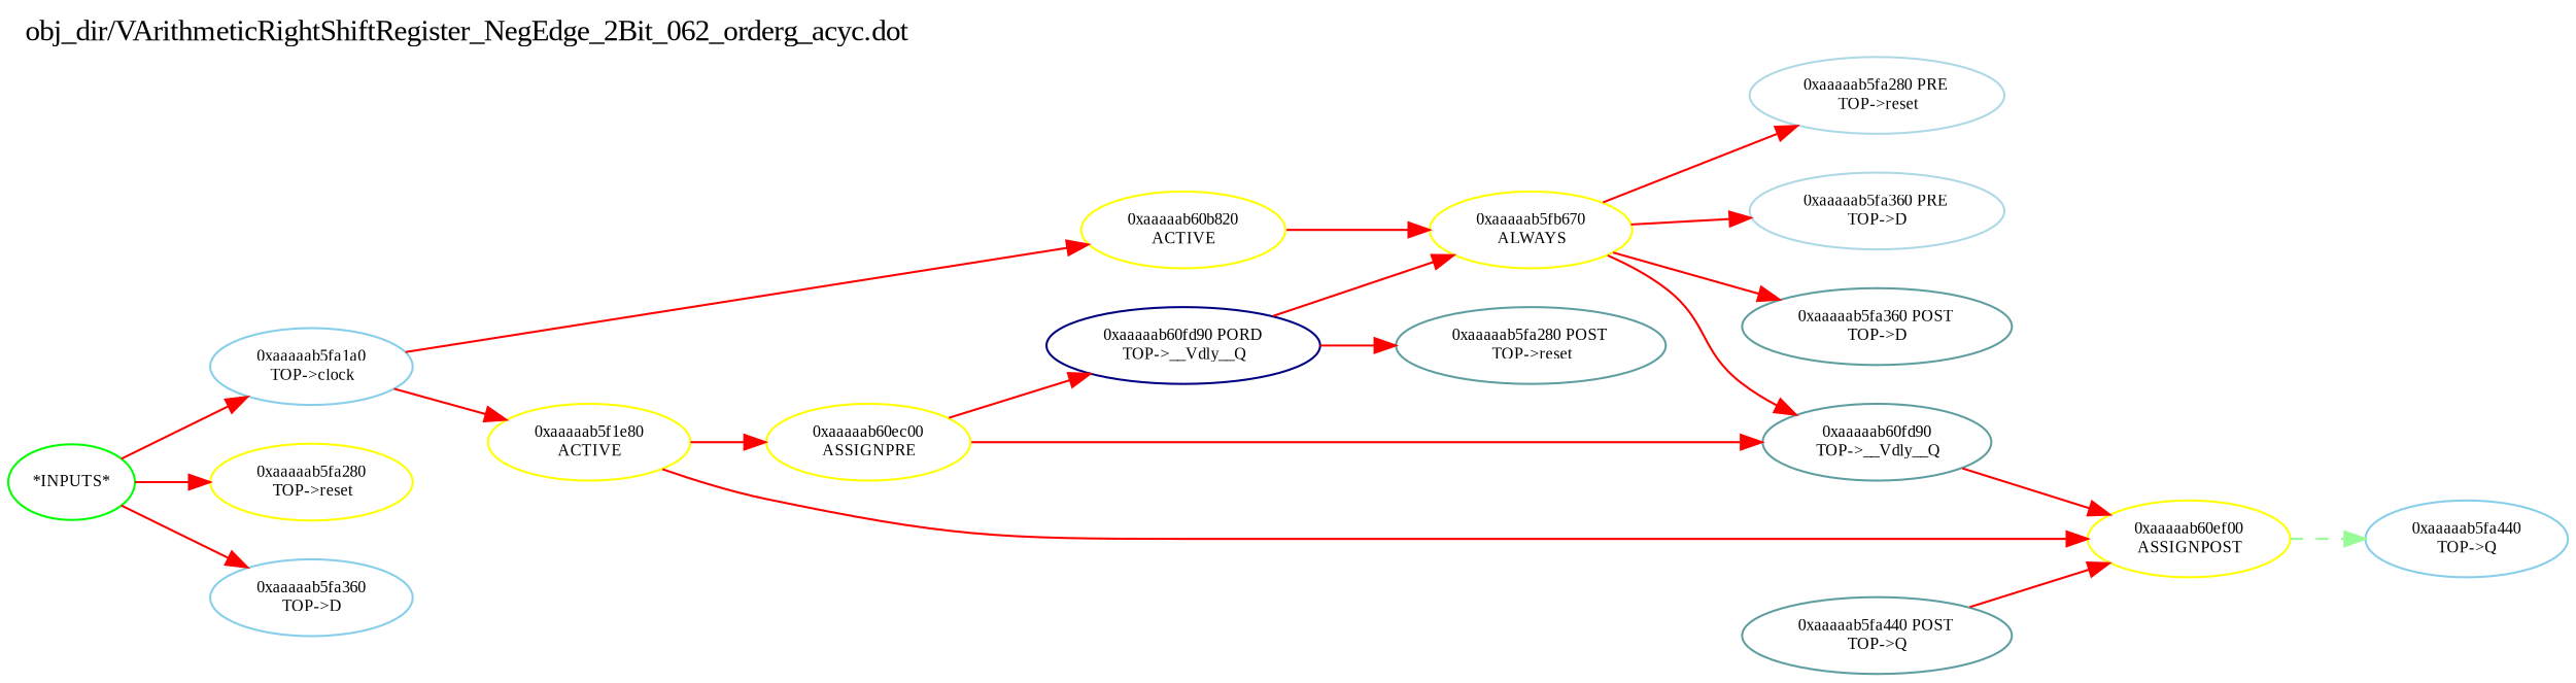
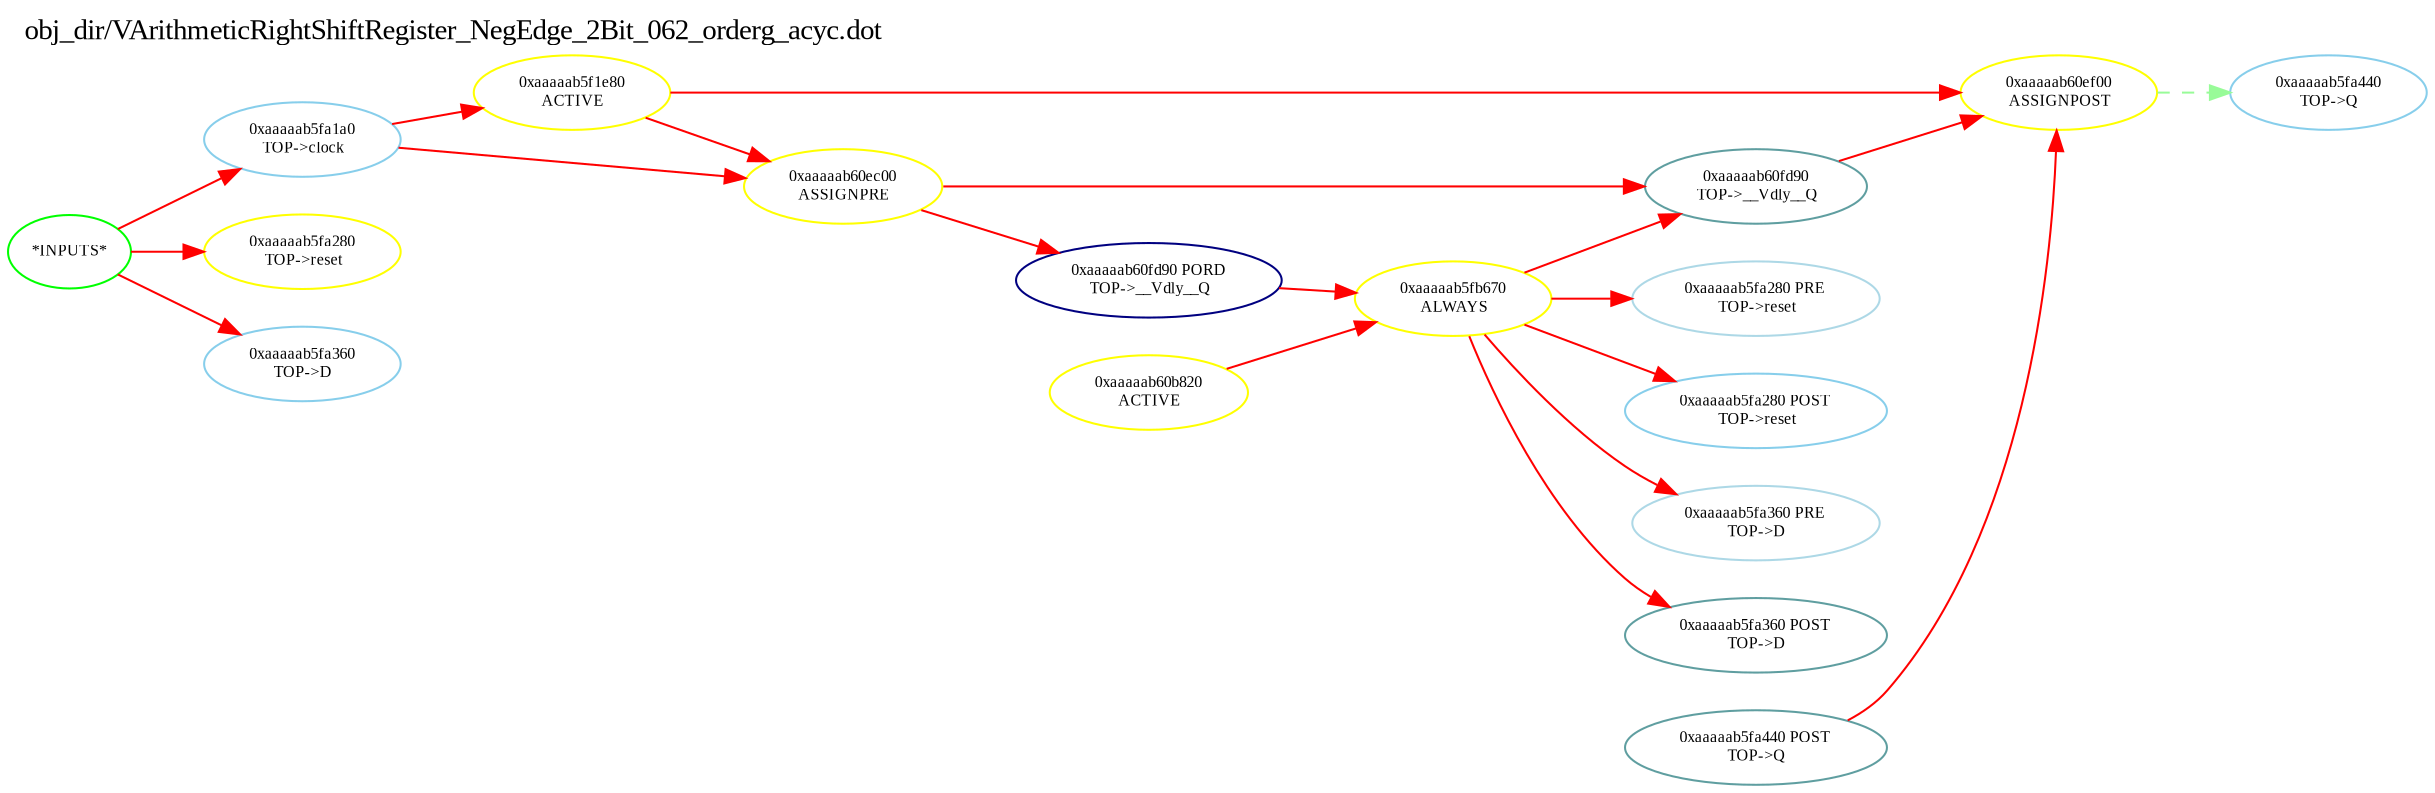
  digraph {
    fontname="Liberation Serif"
    label="obj_dir/VArithmeticRightShiftRegister_NegEdge_2Bit_062_orderg_acyc.dot"
    labeljust=l
    labelloc=t
    rankdir=LR
    node [color=yellow fontname="Liberation Serif" fontsize=8]
    edge [color=red fontname="Liberation Serif" fontsize=8 weight=32]
    n1 [color=green label="*INPUTS*"]
    n2 [color=skyblue label="0xaaaaab5fa1a0\n TOP->clock"]
    n3 [label="0xaaaaab5fa280\n TOP->reset"]
    n4 [color=skyblue label="0xaaaaab5fa360\n TOP->D"]
    n5 [label="0xaaaaab60b820\n ACTIVE"]
    n6 [label="0xaaaaab5f1e80\n ACTIVE"]
    n7 [label="0xaaaaab5fb670\n ALWAYS"]
    n8 [label="0xaaaaab60ef00\n ASSIGNPOST"]
    n9 [label="0xaaaaab60ec00\n ASSIGNPRE"]
    n10 [color=lightblue label="0xaaaaab5fa280 PRE\n TOP->reset"]
-   n11 [color=CadetBlue label="0xaaaaab5fa280 POST\n TOP->reset"]
+   n11 [color=skyblue label="0xaaaaab5fa280 POST\n TOP->reset"]
    n12 [color=lightblue label="0xaaaaab5fa360 PRE\n TOP->D"]
    n13 [color=CadetBlue label="0xaaaaab5fa360 POST\n TOP->D"]
    n14 [color=CadetBlue label="0xaaaaab60fd90\n TOP->__Vdly__Q"]
    n15 [color=NavyBlue label="0xaaaaab60fd90 PORD\n TOP->__Vdly__Q"]
    n16 [color=skyblue label="0xaaaaab5fa440\n TOP->Q"]
    n17 [color=CadetBlue label="0xaaaaab5fa440 POST\n TOP->Q"]
    n1 -> n2 [weight=1]
    n1 -> n3 [weight=1]
    n1 -> n4 [weight=1]
-   n2 -> n5 [weight=8]
+   n2 -> n9 [weight=8]
    n2 -> n6 [weight=8]
    n5 -> n7
    n6 -> n8
    n6 -> n9
    n7 -> n10
-   n15 -> n11 [weight=2]
+   n7 -> n11 [weight=2]
    n7 -> n12
    n7 -> n13 [weight=2]
    n7 -> n14
    n8 -> n16 [color=PaleGreen style=dashed weight=1]
    n9 -> n14
    n9 -> n15
    n14 -> n8 [weight=8]
    n15 -> n7
    n17 -> n8 [weight=2]
  }
